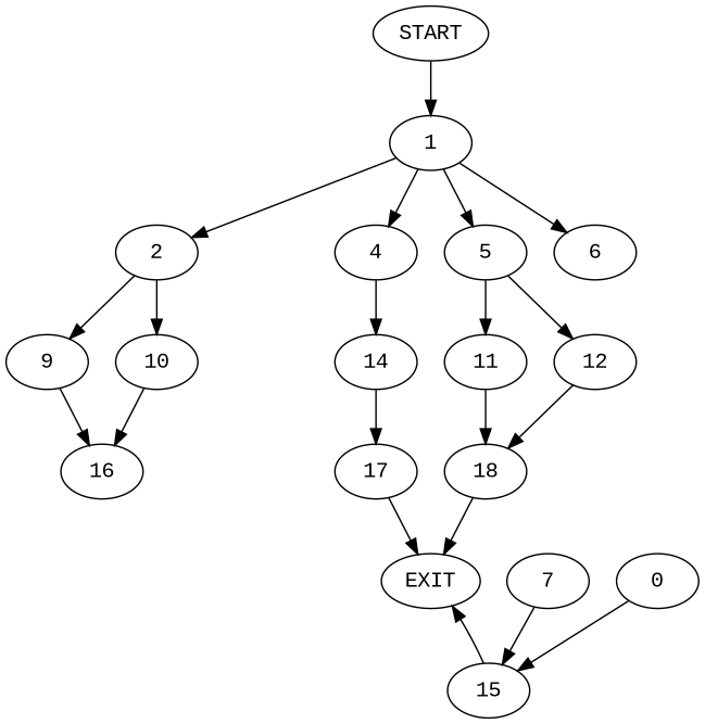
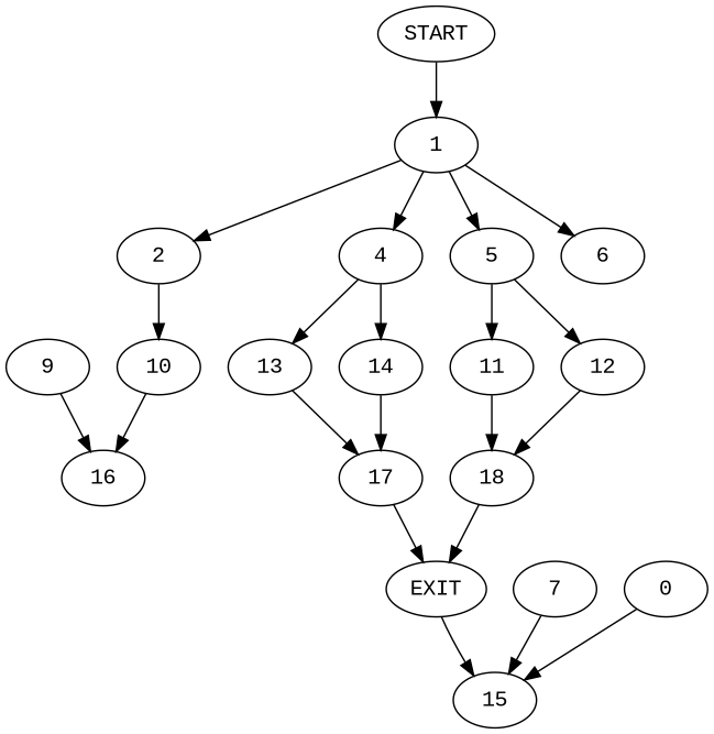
  digraph {
    fontname="Liberation Mono"
    node [fontname="Liberation Mono"]
    edge [fontname="Liberation Mono"]
    n1 [label=START]
    1
    2
    4
    5
    6
    9
    10
+   13
    14
    11
    12
    16
    7
    15
    n16 [label=0]
    17
    18
    n19 [label=EXIT]
    n1 -> 1
    1 -> 2
    1 -> 4
    1 -> 5
    1 -> 6
-   2 -> 9
    2 -> 10
+   4 -> 13
    4 -> 14
    5 -> 11
    5 -> 12
    9 -> 16
    10 -> 16
+   13 -> 17
    14 -> 17
    11 -> 18
    12 -> 18
    7 -> 15
-   15 -> n19
+   n19 -> 15
    n16 -> 15
    17 -> n19
    18 -> n19
  }
